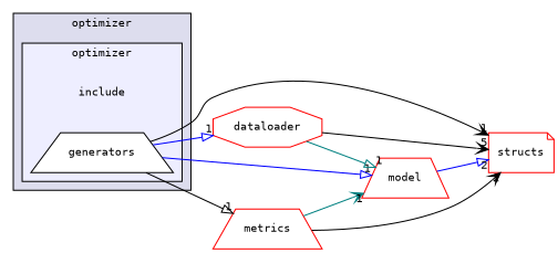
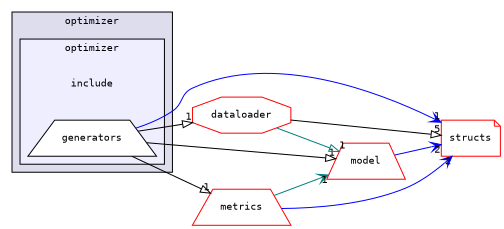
  digraph {
    compound=true
    rankdir=LR
    fontname="DejaVu Sans Mono"
    node [fontname="DejaVu Sans Mono" fontsize=10 shape=trapezium color=red fillcolor=white style=filled]
    edge [headlabel=1 labeldistance=1.5 labelfontname=Helvetica labelfontsize=10 color=black arrowhead=onormal fontname="DejaVu Sans Mono"]
    n1 [label=include shape=plaintext color="" fillcolor="" style=""]
    n2 [color=black label=generators]
    n3 [label=model]
    n4 [label=structs shape=note]
    n5 [label=dataloader shape=octagon]
    n6 [label=metrics]
    subgraph cluster_1 {
      bgcolor="#ddddee"
      fontsize=10
      label=optimizer
      pencolor=black
      subgraph cluster_2 {
        bgcolor="#eeeeff"
        fontsize=10
        pencolor=black
        n1
        n2
      }
    }
-   n2 -> n3 [color=blue]
-   n2 -> n4 [arrowhead=vee]
-   n2 -> n5 [color=blue]
+   n2 -> n3
+   n2 -> n4 [color=blue arrowhead=vee]
+   n2 -> n5
    n2 -> n6
-   n3 -> n4 [headlabel=2 color=blue]
+   n3 -> n4 [headlabel=2 color=blue arrowhead=vee]
    n5 -> n3 [color=teal]
-   n5 -> n4 [headlabel=5 arrowhead=vee]
+   n5 -> n4 [headlabel=5]
    n6 -> n3 [color=teal arrowhead=vee]
-   n6 -> n4 [headlabel=2 arrowhead=vee]
+   n6 -> n4 [headlabel=2 color=blue arrowhead=vee]
  }
